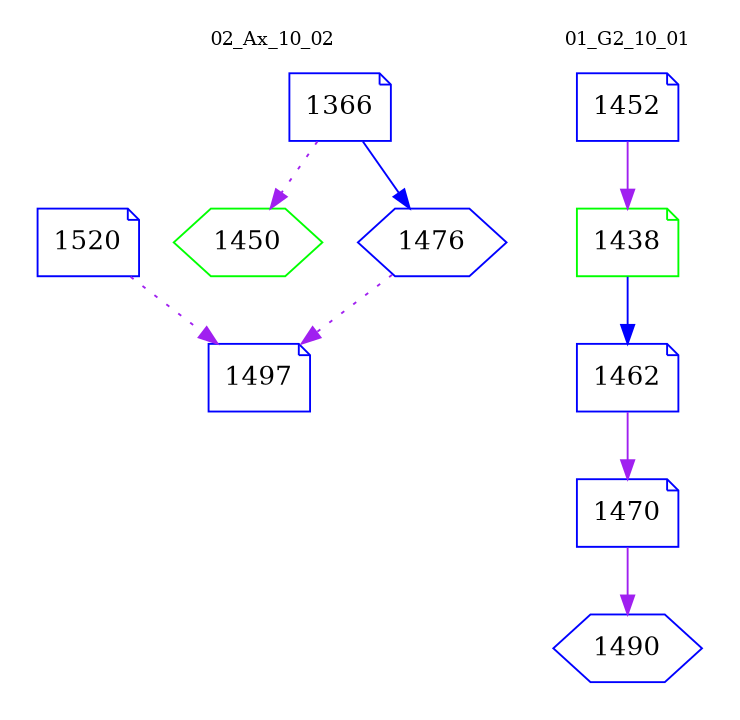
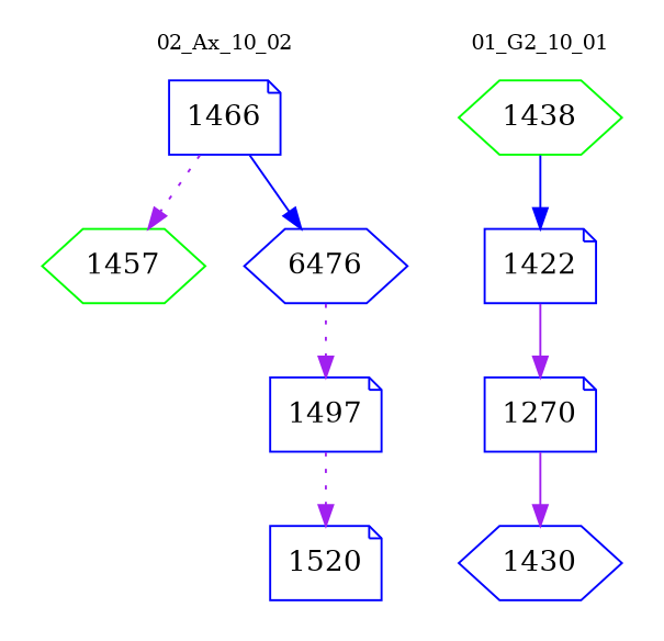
  digraph {
    node [color=blue shape=note]
    edge [color=purple style=solid]
-   n1 [label=1366]
-   n2 [color=green label=1450 shape=hexagon]
-   n3 [label=1476 shape=hexagon]
+   n1 [label=1466]
+   n2 [color=green label=1457 shape=hexagon]
+   n3 [label=6476 shape=hexagon]
    n4 [label=1497]
    n5 [label=1520]
-   n6 [label=1452]
-   n7 [color=green label=1438]
-   n8 [label=1462]
-   n9 [label=1470]
-   n10 [label=1490 shape=hexagon]
+   n7 [color=green label=1438 shape=hexagon]
+   n8 [label=1422]
+   n9 [label=1270]
+   n10 [label=1430 shape=hexagon]
    subgraph cluster_1 {
      color=white
      fontsize=10
      label="02_Ax_10_02"
      n1
      n2
      n3
      n4
      n5
    }
    subgraph cluster_2 {
      color=white
      fontsize=10
      label="01_G2_10_01"
-     n6
      n7
      n8
      n9
      n10
    }
    n1 -> n2 [style=dotted]
    n1 -> n3 [color=blue]
    n3 -> n4 [style=dotted]
-   n5 -> n4 [style=dotted]
-   n6 -> n7
+   n4 -> n5 [style=dotted]
    n7 -> n8 [color=blue]
    n8 -> n9
    n9 -> n10
  }
